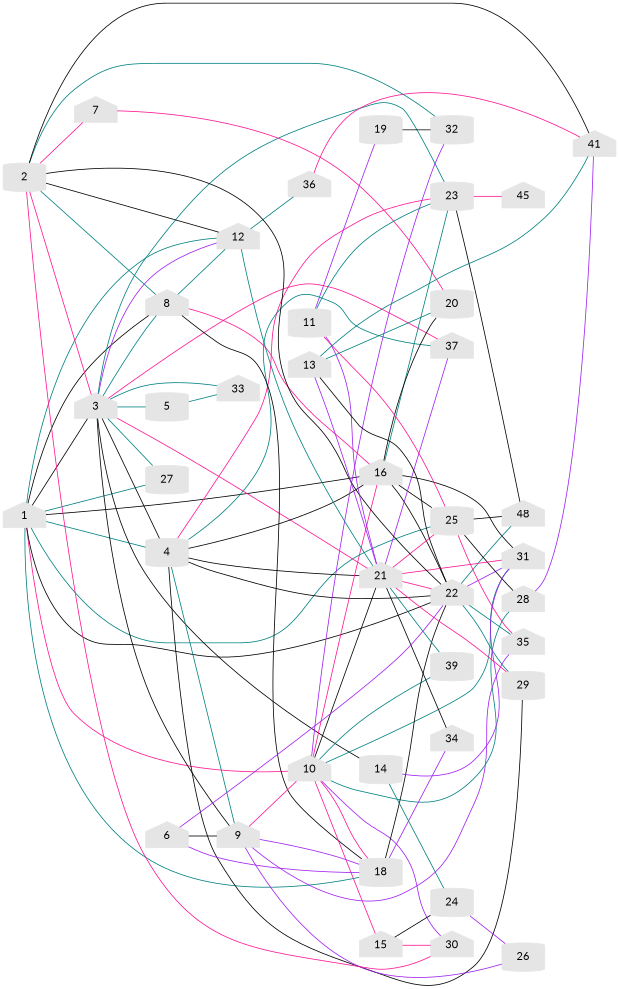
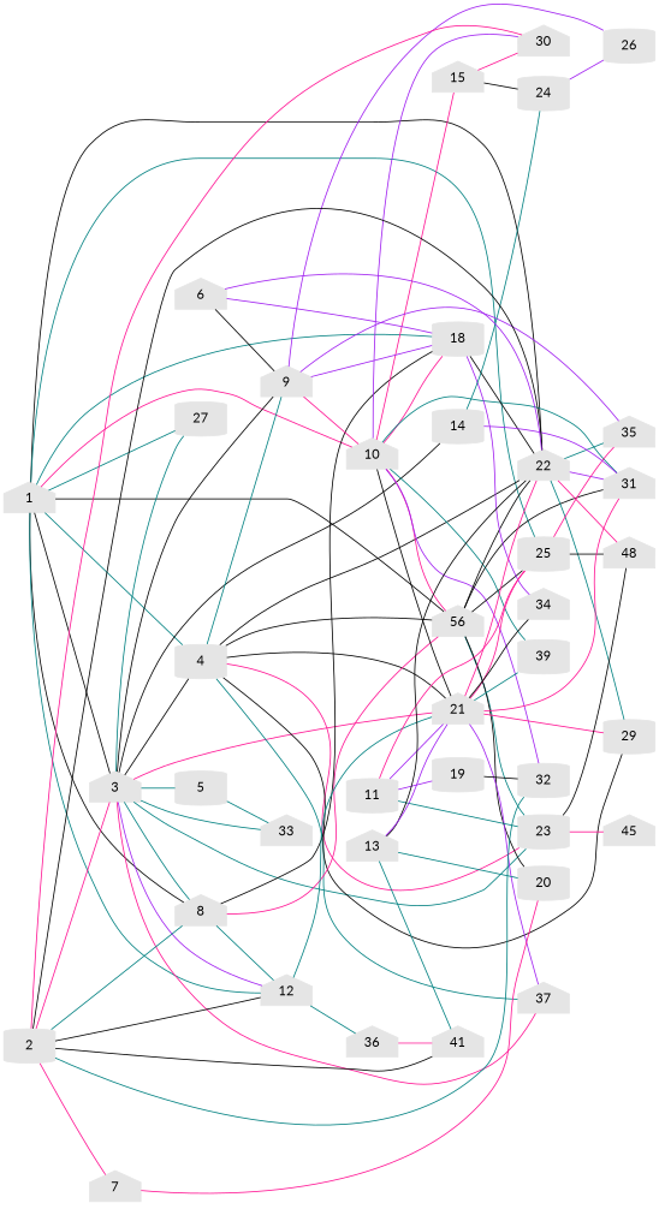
  graph {
    fontname=Lato
    rankdir=LR
    node [color=gray90 fontname=Lato shape=house style=filled]
    edge [color=black fontname=Lato weight=1.0]
    1
    3
    4 [shape=cylinder]
    8
    10
    12
-   16
+   16 [label=56]
    18 [shape=cylinder]
    22
    25 [shape=cylinder]
    27 [shape=cylinder]
    5 [shape=cylinder]
    9
    14 [shape=cylinder]
    21
    23 [shape=cylinder]
    33
    37
    29 [shape=cylinder]
    30
    32 [shape=cylinder]
    15
-   28
    31
    39 [shape=cylinder]
    36
    20 [shape=cylinder]
    34
    35
    n30 [label=48]
    2 [shape=cylinder]
    7
    41
    26 [shape=cylinder]
    24 [shape=cylinder]
    n36 [label=45]
    6
    11 [shape=cylinder]
    19 [shape=cylinder]
    13
    1 -- 3
    1 -- 4 [color=teal]
    1 -- 8 [weight=3.0]
    1 -- 10 [color=deeppink]
    1 -- 12 [color=teal weight=2.0]
    1 -- 16
    1 -- 18 [color=teal]
    1 -- 22 [weight=2.0]
    1 -- 25 [color=teal weight=2.0]
    1 -- 27 [color=teal]
    3 -- 4
    3 -- 8 [color=teal]
    3 -- 12 [color=purple]
    3 -- 27 [color=teal]
    3 -- 5 [color=teal weight=2.0]
    3 -- 9
    3 -- 14
    3 -- 21 [color=deeppink]
    3 -- 23 [color=teal]
    3 -- 33 [color=teal]
    3 -- 37 [color=deeppink weight=2.0]
    4 -- 16
    4 -- 22
    4 -- 9 [color=teal]
    4 -- 21 [weight=2.0]
    4 -- 23 [color=deeppink weight=2.0]
    4 -- 37 [color=teal weight=2.0]
    4 -- 29
    8 -- 12 [color=teal]
    8 -- 16 [color=deeppink]
    8 -- 18
    10 -- 16 [color=deeppink]
    10 -- 18 [color=deeppink]
    10 -- 21 [weight=3.0]
    10 -- 30 [color=purple]
    10 -- 32 [color=purple]
    10 -- 15 [color=deeppink]
-   10 -- 28 [color=teal]
    10 -- 31 [color=teal]
    10 -- 39 [color=teal]
    12 -- 21 [color=teal]
    12 -- 36 [color=teal]
    16 -- 22 [weight=2.0]
    16 -- 25
    16 -- 23 [color=teal]
    16 -- 31
    16 -- 20
    18 -- 22
    18 -- 34 [color=purple]
    22 -- 29 [color=teal]
    22 -- 31 [color=purple]
    22 -- 35 [color=teal]
-   22 -- n30 [color=teal]
-   25 -- 28
+   22 -- n30 [color=deeppink]
    25 -- 35 [color=deeppink]
    25 -- n30
    5 -- 33 [color=teal]
    9 -- 10 [color=deeppink]
    9 -- 18 [color=purple weight=2.0]
    9 -- 35 [color=purple]
    9 -- 26 [color=purple]
    14 -- 31 [color=purple]
    14 -- 24 [color=teal]
    21 -- 22 [color=deeppink]
    21 -- 25 [color=deeppink]
    21 -- 37 [color=purple]
    21 -- 29 [color=deeppink]
    21 -- 31 [color=deeppink]
    21 -- 39 [color=teal]
    21 -- 34 [weight=2.0]
    23 -- n30
    23 -- n36 [color=deeppink weight=2.0]
    15 -- 30 [color=deeppink]
    15 -- 24
-   28 -- 41 [color=purple]
    36 -- 41 [color=deeppink]
    2 -- 3 [color=deeppink]
    2 -- 8 [color=teal weight=2.0]
    2 -- 12 [weight=2.0]
    2 -- 22
    2 -- 30 [color=deeppink]
    2 -- 32 [color=teal]
    2 -- 7 [color=deeppink]
    2 -- 41
    7 -- 20 [color=deeppink]
    24 -- 26 [color=purple]
    6 -- 18 [color=purple]
    6 -- 22 [color=purple]
    6 -- 9
    11 -- 25 [color=deeppink]
    11 -- 21 [color=purple]
    11 -- 23 [color=teal]
    11 -- 19 [color=purple]
    19 -- 32
    13 -- 22
    13 -- 21 [color=purple]
    13 -- 20 [color=teal]
    13 -- 41 [color=teal]
  }
